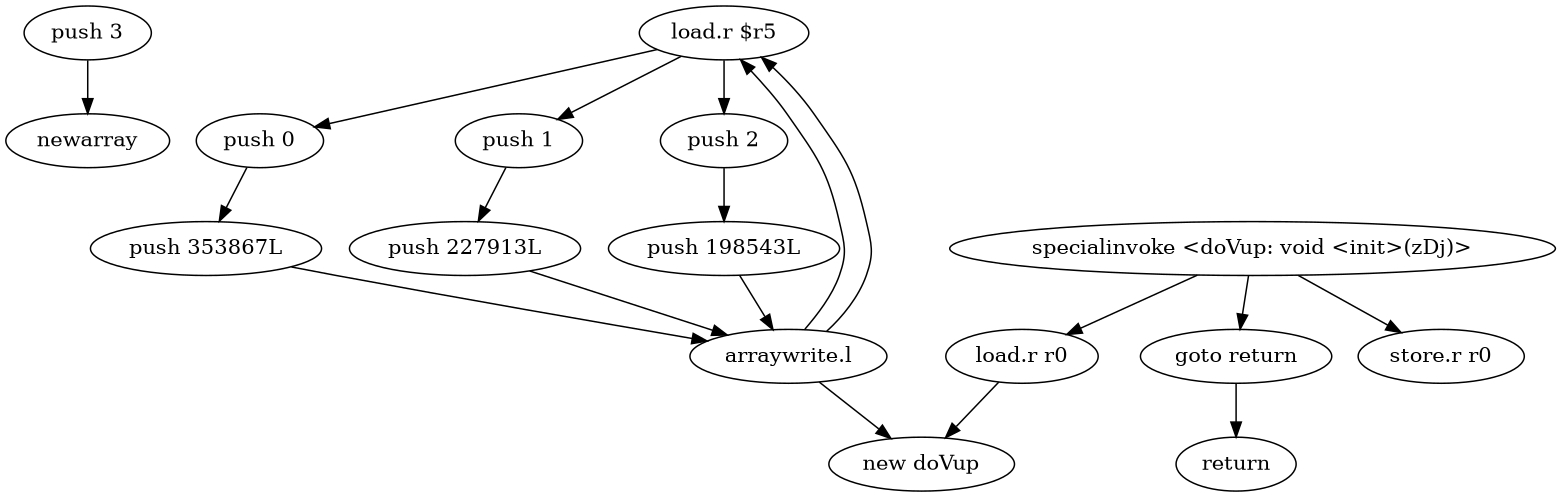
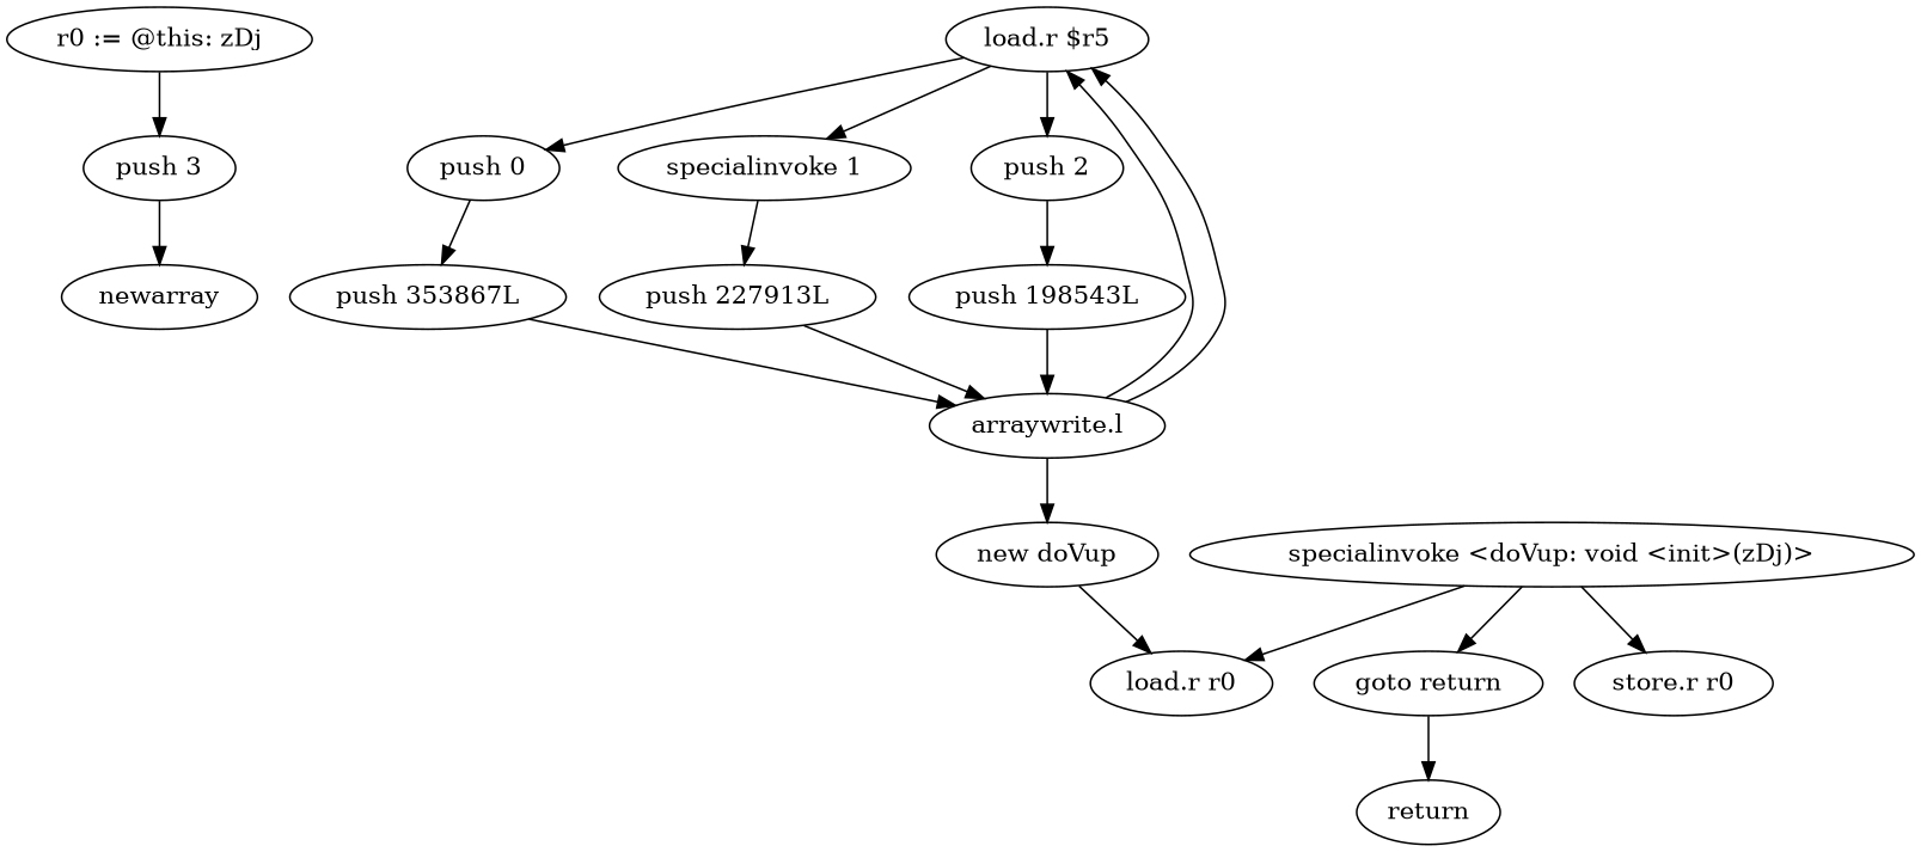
  digraph {
+   "r0 := @this: zDj"
    "push 3"
    newarray
    "load.r $r5"
    "push 0"
-   "push 1"
+   "push 1" [label="specialinvoke 1"]
    "push 2"
    "push 353867L"
    "push 227913L"
    "push 198543L"
    "arraywrite.l"
    "new doVup"
    "load.r r0"
    "specialinvoke <doVup: void <init>(zDj)>"
    "goto return"
    "store.r r0"
    return
+   "r0 := @this: zDj" -> "push 3"
    "push 3" -> newarray
    "load.r $r5" -> "push 0"
    "load.r $r5" -> "push 1"
    "load.r $r5" -> "push 2"
    "push 0" -> "push 353867L"
    "push 1" -> "push 227913L"
    "push 2" -> "push 198543L"
    "push 353867L" -> "arraywrite.l"
    "push 227913L" -> "arraywrite.l"
    "push 198543L" -> "arraywrite.l"
    "arraywrite.l" -> "load.r $r5"
    "arraywrite.l" -> "load.r $r5"
    "arraywrite.l" -> "new doVup"
-   "load.r r0" -> "new doVup"
+   "new doVup" -> "load.r r0"
    "specialinvoke <doVup: void <init>(zDj)>" -> "load.r r0"
    "specialinvoke <doVup: void <init>(zDj)>" -> "goto return"
    "specialinvoke <doVup: void <init>(zDj)>" -> "store.r r0"
    "goto return" -> return
  }
